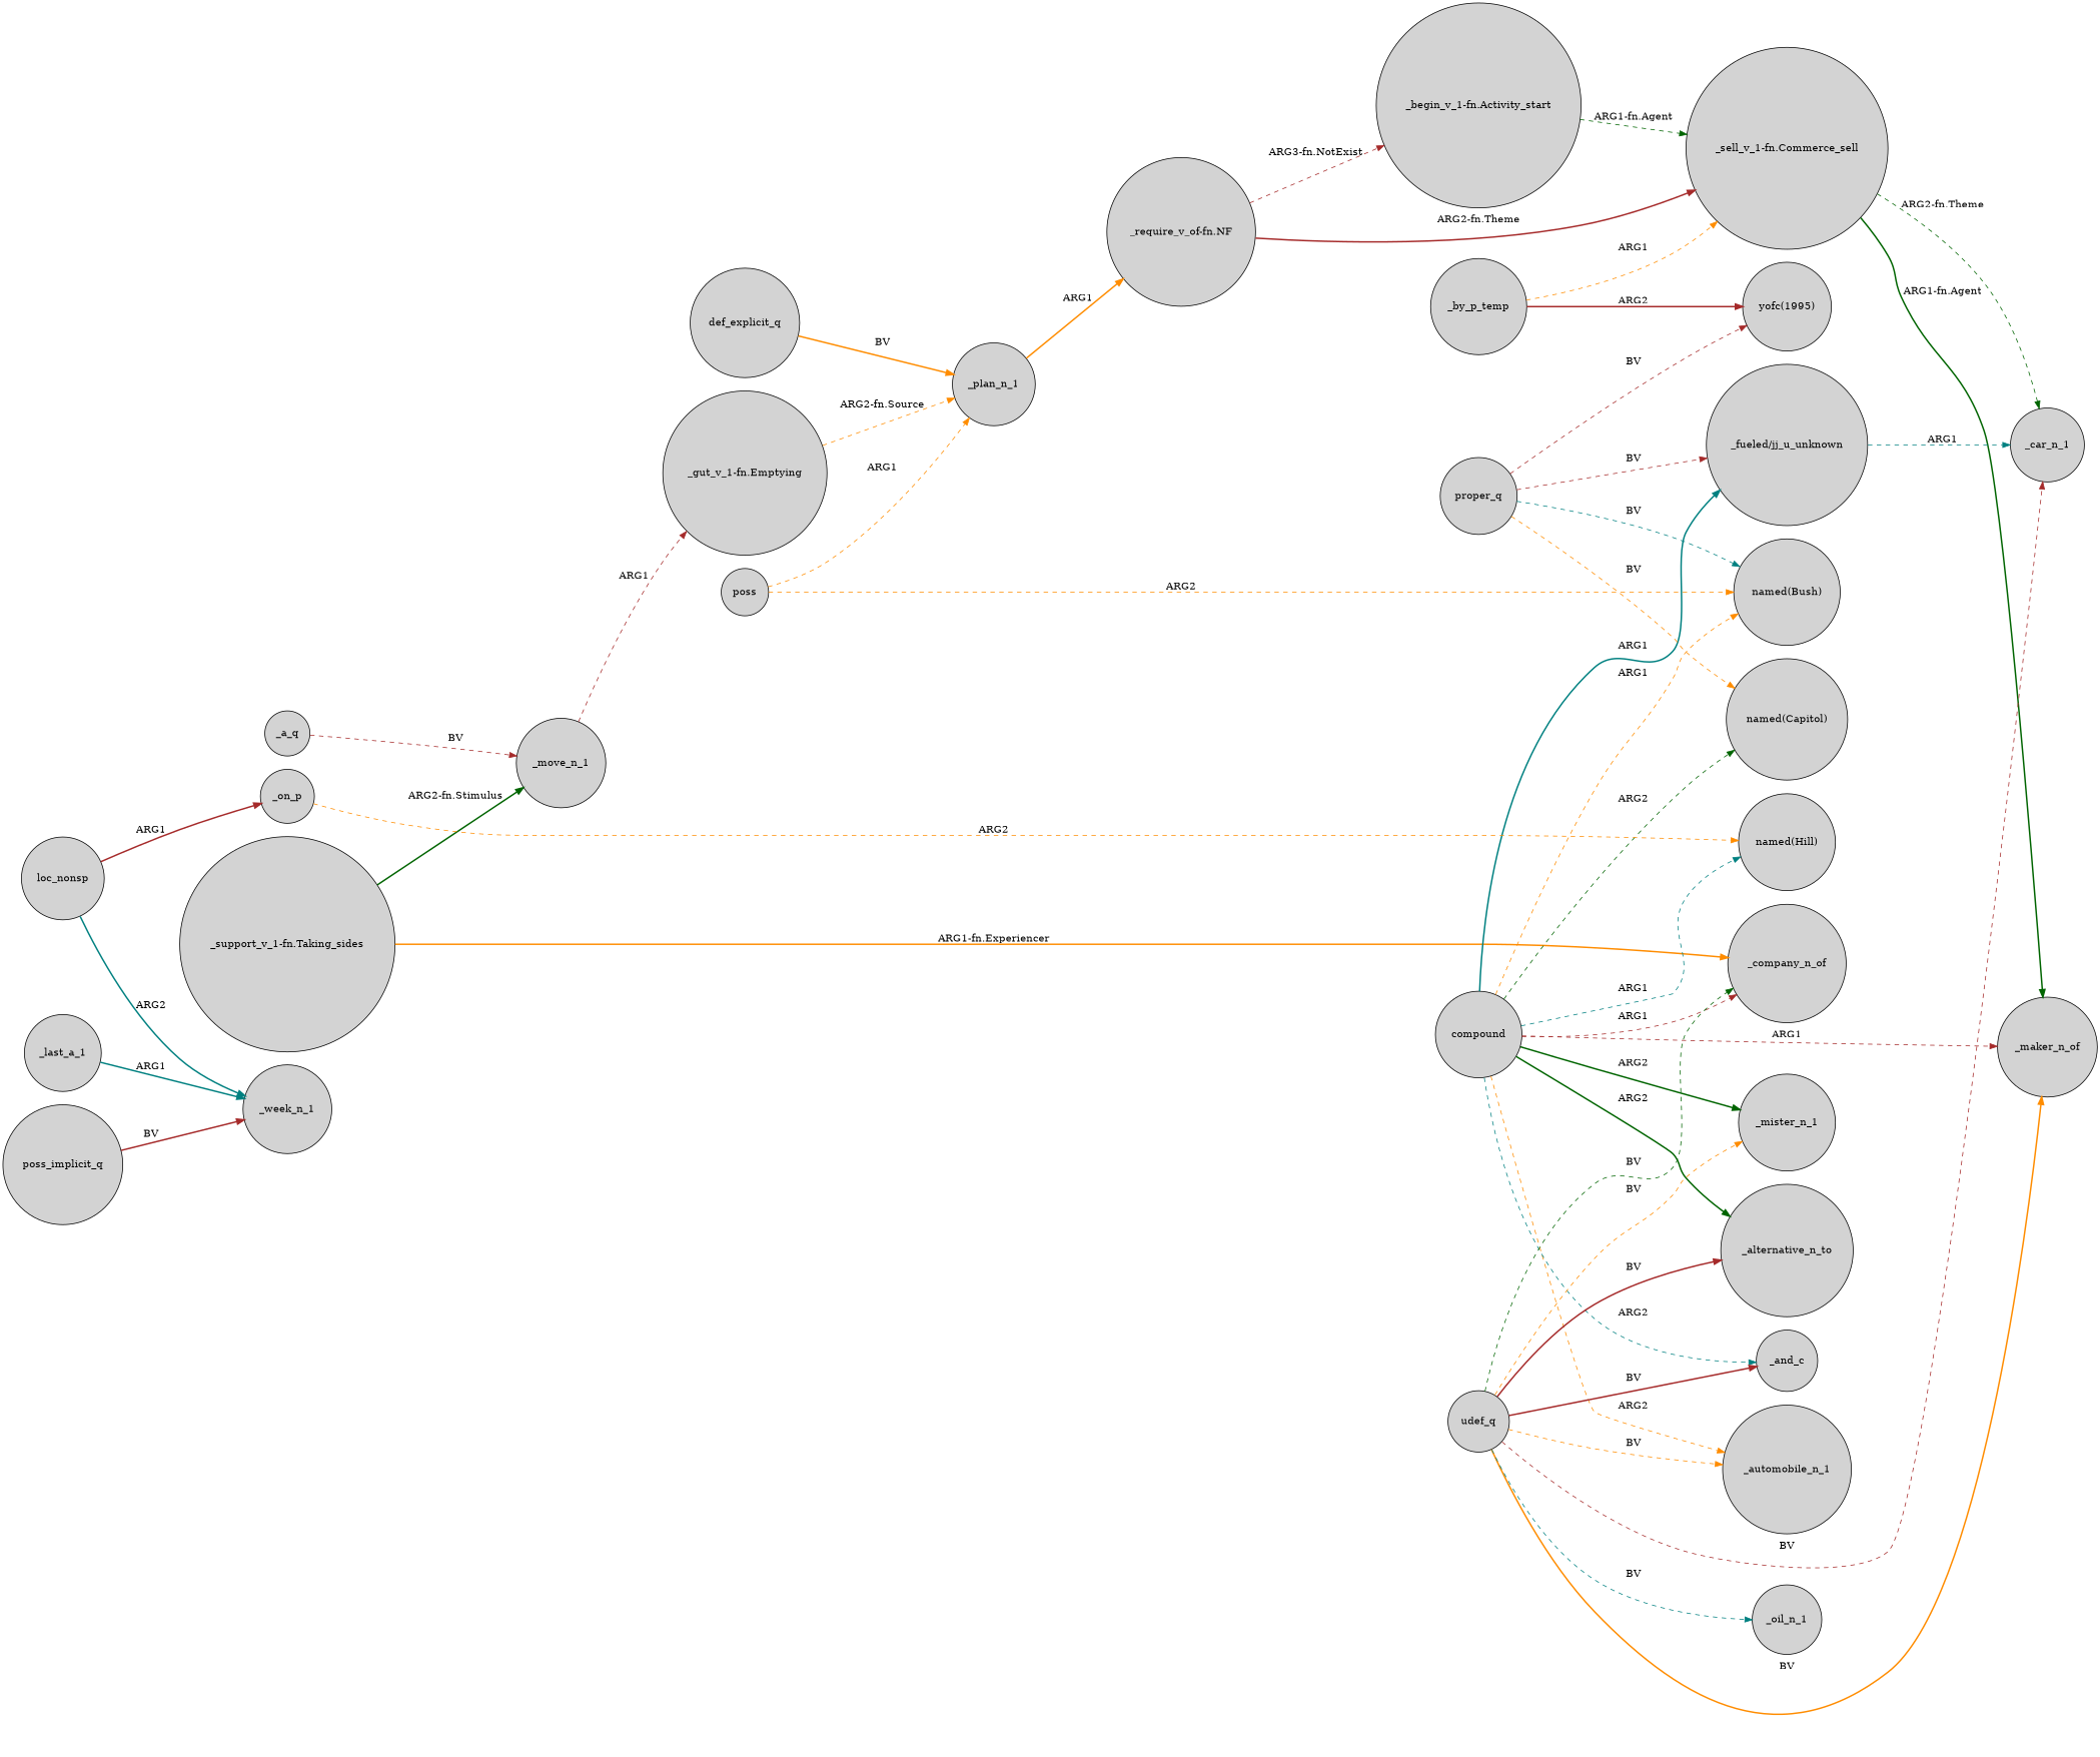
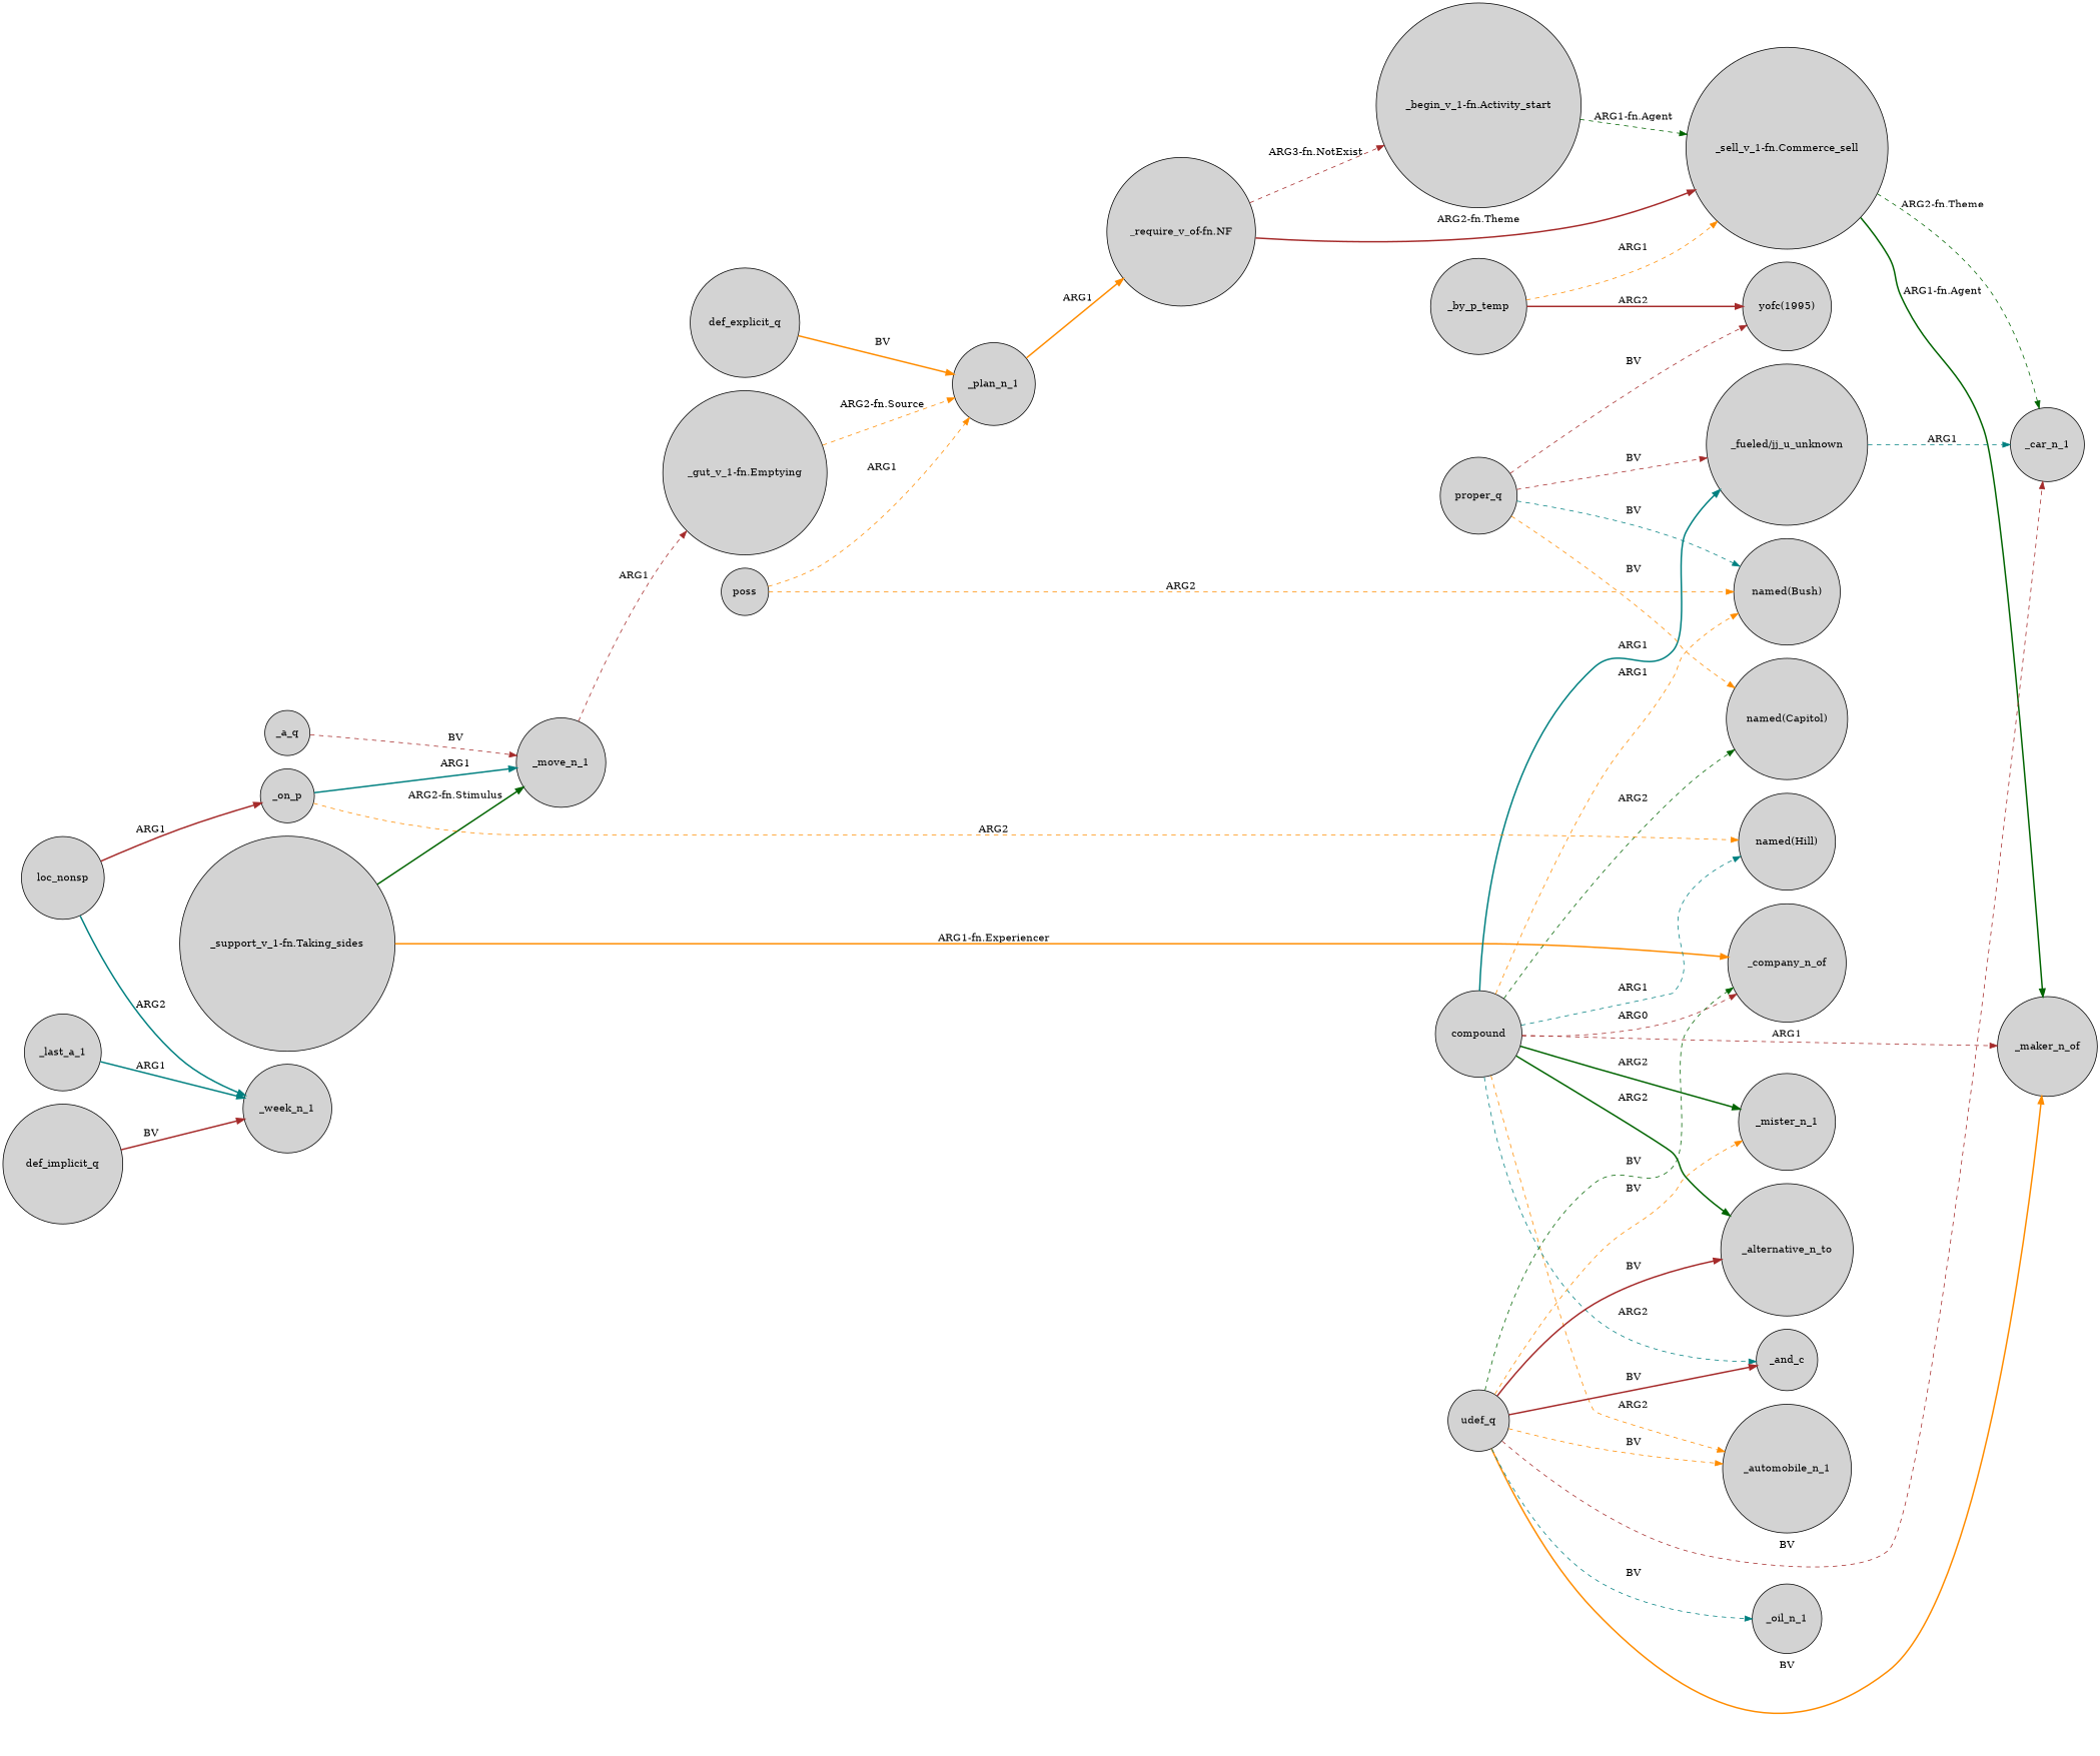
  digraph {
    rankdir=LR
    node [shape=circle style=filled]
    edge [color=darkorange style=dashed]
    poss
    _plan_n_1
    "named(Bush)"
    "_require_v_of-fn.NF"
    "_begin_v_1-fn.Activity_start"
    "_sell_v_1-fn.Commerce_sell"
    "_support_v_1-fn.Taking_sides"
    _company_n_of
    _move_n_1
    "_gut_v_1-fn.Emptying"
    _by_p_temp
    "yofc(1995)"
    _maker_n_of
    _car_n_1
    compound
    _alternative_n_to
    "named(Capitol)"
    _automobile_n_1
    _mister_n_1
    "_fueled/jj_u_unknown"
    "named(Hill)"
    _and_c
-   def_implicit_q [label=poss_implicit_q]
+   def_implicit_q
    _week_n_1
    udef_q
    _oil_n_1
    def_explicit_q
    _on_p
    proper_q
    loc_nonsp
    _a_q
    _last_a_1
    poss -> _plan_n_1 [label=ARG1]
    poss -> "named(Bush)" [label=ARG2]
    _plan_n_1 -> "_require_v_of-fn.NF" [label=ARG1 style=bold]
    "_require_v_of-fn.NF" -> "_begin_v_1-fn.Activity_start" [color=brown label="ARG3-fn.NotExist"]
    "_require_v_of-fn.NF" -> "_sell_v_1-fn.Commerce_sell" [color=brown label="ARG2-fn.Theme" style=bold]
    "_begin_v_1-fn.Activity_start" -> "_sell_v_1-fn.Commerce_sell" [color=darkgreen label="ARG1-fn.Agent"]
    "_sell_v_1-fn.Commerce_sell" -> _maker_n_of [color=darkgreen label="ARG1-fn.Agent" style=bold]
    "_sell_v_1-fn.Commerce_sell" -> _car_n_1 [color=darkgreen label="ARG2-fn.Theme"]
    "_support_v_1-fn.Taking_sides" -> _company_n_of [label="ARG1-fn.Experiencer" style=bold]
    "_support_v_1-fn.Taking_sides" -> _move_n_1 [color=darkgreen label="ARG2-fn.Stimulus" style=bold]
    _move_n_1 -> "_gut_v_1-fn.Emptying" [color=brown label=ARG1]
    "_gut_v_1-fn.Emptying" -> _plan_n_1 [label="ARG2-fn.Source"]
    _by_p_temp -> "_sell_v_1-fn.Commerce_sell" [label=ARG1]
    _by_p_temp -> "yofc(1995)" [color=brown label=ARG2 style=bold]
    compound -> "named(Bush)" [label=ARG1]
-   compound -> _company_n_of [color=brown label=ARG1]
+   compound -> _company_n_of [color=brown label=ARG0]
    compound -> _maker_n_of [color=brown label=ARG1]
    compound -> _alternative_n_to [color=darkgreen label=ARG2 style=bold]
    compound -> "named(Capitol)" [color=darkgreen label=ARG2]
    compound -> _automobile_n_1 [label=ARG2]
    compound -> _mister_n_1 [color=darkgreen label=ARG2 style=bold]
    compound -> "_fueled/jj_u_unknown" [color=teal label=ARG1 style=bold]
    compound -> "named(Hill)" [color=teal label=ARG1]
    compound -> _and_c [color=teal label=ARG2]
    "_fueled/jj_u_unknown" -> _car_n_1 [color=teal label=ARG1]
    def_implicit_q -> _week_n_1 [color=brown label=BV style=bold]
    udef_q -> _company_n_of [color=darkgreen label=BV]
    udef_q -> _maker_n_of [label=BV style=bold]
    udef_q -> _car_n_1 [color=brown label=BV]
    udef_q -> _alternative_n_to [color=brown label=BV style=bold]
    udef_q -> _automobile_n_1 [label=BV]
    udef_q -> _mister_n_1 [label=BV]
    udef_q -> _and_c [color=brown label=BV style=bold]
    udef_q -> _oil_n_1 [color=teal label=BV]
    def_explicit_q -> _plan_n_1 [label=BV style=bold]
+   _on_p -> _move_n_1 [color=teal label=ARG1 style=bold]
    _on_p -> "named(Hill)" [label=ARG2]
    proper_q -> "named(Bush)" [color=teal label=BV]
    proper_q -> "yofc(1995)" [color=brown label=BV]
    proper_q -> "named(Capitol)" [label=BV]
    proper_q -> "_fueled/jj_u_unknown" [color=brown label=BV]
    loc_nonsp -> _week_n_1 [color=teal label=ARG2 style=bold]
    loc_nonsp -> _on_p [color=brown label=ARG1 style=bold]
    _a_q -> _move_n_1 [color=brown label=BV]
    _last_a_1 -> _week_n_1 [color=teal label=ARG1 style=bold]
  }
